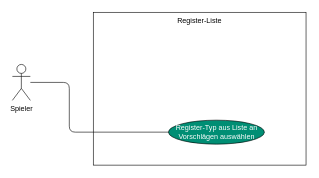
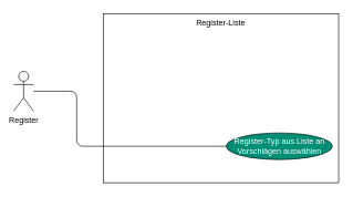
  <mxCell id="0" />
  <mxCell id="1" parent="0" />
  <mxCell id="2" value="Register-Liste" style="whiteSpace=wrap;html=1;fillColor=none;verticalAlign=top;" vertex="1" parent="1"><mxGeometry x="155" y="20" width="355" height="255" as="geometry" /></mxCell>
- <mxCell id="3" value="Spieler" style="shape=umlActor;verticalLabelPosition=bottom;labelBackgroundColor=#ffffff;verticalAlign=top;html=1;fillColor=none;" vertex="1" parent="1"><mxGeometry x="20" y="107" width="30" height="60" as="geometry" /></mxCell>
- <mxCell id="4" value="Register-Typ aus Liste an Vorschlägen auswählen" style="ellipse;whiteSpace=wrap;html=1;fillColor=#008e74;fontColor=#FFFFFF;" vertex="1" parent="1"><mxGeometry x="280.5" y="200" width="160" height="40" as="geometry" /></mxCell>
+ <mxCell id="3" value="Register" style="shape=umlActor;verticalLabelPosition=bottom;labelBackgroundColor=#ffffff;verticalAlign=top;html=1;fillColor=none;" vertex="1" parent="1"><mxGeometry x="20" y="107" width="30" height="60" as="geometry" /></mxCell>
+ <mxCell id="4" value="Register-Typ aus Liste an Vorschlägen auswählen" style="ellipse;whiteSpace=wrap;html=1;fillColor=#008e74;fontColor=#FFFFFF;" vertex="1" parent="1"><mxGeometry x="340.5" y="200" width="160" height="40" as="geometry" /></mxCell>
  <mxCell id="5" style="edgeStyle=orthogonalEdgeStyle;orthogonalLoop=1;jettySize=auto;html=1;endArrow=none;endFill=0;rounded=1;" edge="1" parent="1" target="4"><mxGeometry relative="1" as="geometry"><Array as="points"><mxPoint x="115" y="137" /><mxPoint x="115" y="220" /></Array><mxPoint x="50" y="137" as="sourcePoint" /><mxPoint x="245.5" y="187.5" as="targetPoint" /></mxGeometry></mxCell>
